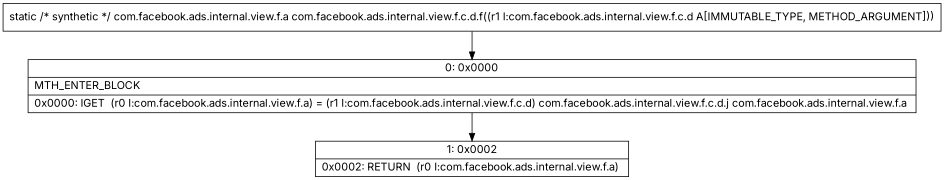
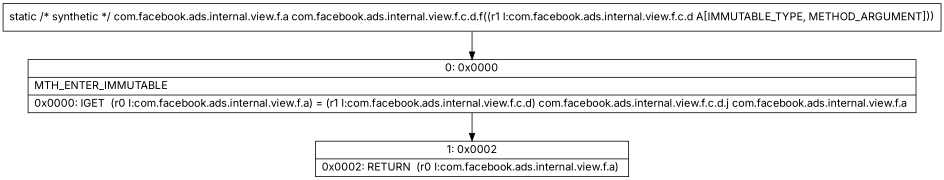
  digraph {
    fontname=Inter
    node [shape=record fontname=Inter]
    edge [fontname=Inter]
-   n1 [label="{0\:\ 0x0000|MTH_ENTER_BLOCK\l|0x0000: IGET  (r0 I:com.facebook.ads.internal.view.f.a) = (r1 I:com.facebook.ads.internal.view.f.c.d) com.facebook.ads.internal.view.f.c.d.j com.facebook.ads.internal.view.f.a \l}"]
+   n1 [label="{0\:\ 0x0000|MTH_ENTER_IMMUTABLE\l|0x0000: IGET  (r0 I:com.facebook.ads.internal.view.f.a) = (r1 I:com.facebook.ads.internal.view.f.c.d) com.facebook.ads.internal.view.f.c.d.j com.facebook.ads.internal.view.f.a \l}"]
    n2 [label="{1\:\ 0x0002|0x0002: RETURN  (r0 I:com.facebook.ads.internal.view.f.a) \l}"]
    n3 [label="{static \/* synthetic *\/ com.facebook.ads.internal.view.f.a com.facebook.ads.internal.view.f.c.d.f((r1 I:com.facebook.ads.internal.view.f.c.d A[IMMUTABLE_TYPE, METHOD_ARGUMENT])) }"]
    n1 -> n2
    n3 -> n1
  }
